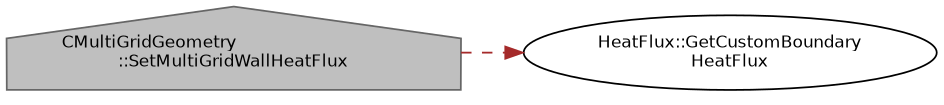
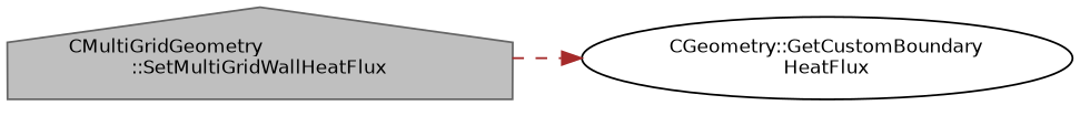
  digraph {
    rankdir=LR
    node [fontname=Helvetica fontsize=10 style=filled]
    n1 [color=gray40 fillcolor=grey75 fontcolor=black height=0.2 label="CMultiGridGeometry\l::SetMultiGridWallHeatFlux" shape=house width=0.4]
-   n2 [color=black fillcolor=white height=0.2 label="HeatFlux::GetCustomBoundary\lHeatFlux" shape=ellipse width=0.4]
+   n2 [color=black fillcolor=white height=0.2 label="CGeometry::GetCustomBoundary\lHeatFlux" shape=ellipse width=0.4]
    n1 -> n2 [color=brown fontname=Helvetica fontsize=10 labelfontname=Helvetica labelfontsize=10 style=dashed]
  }
